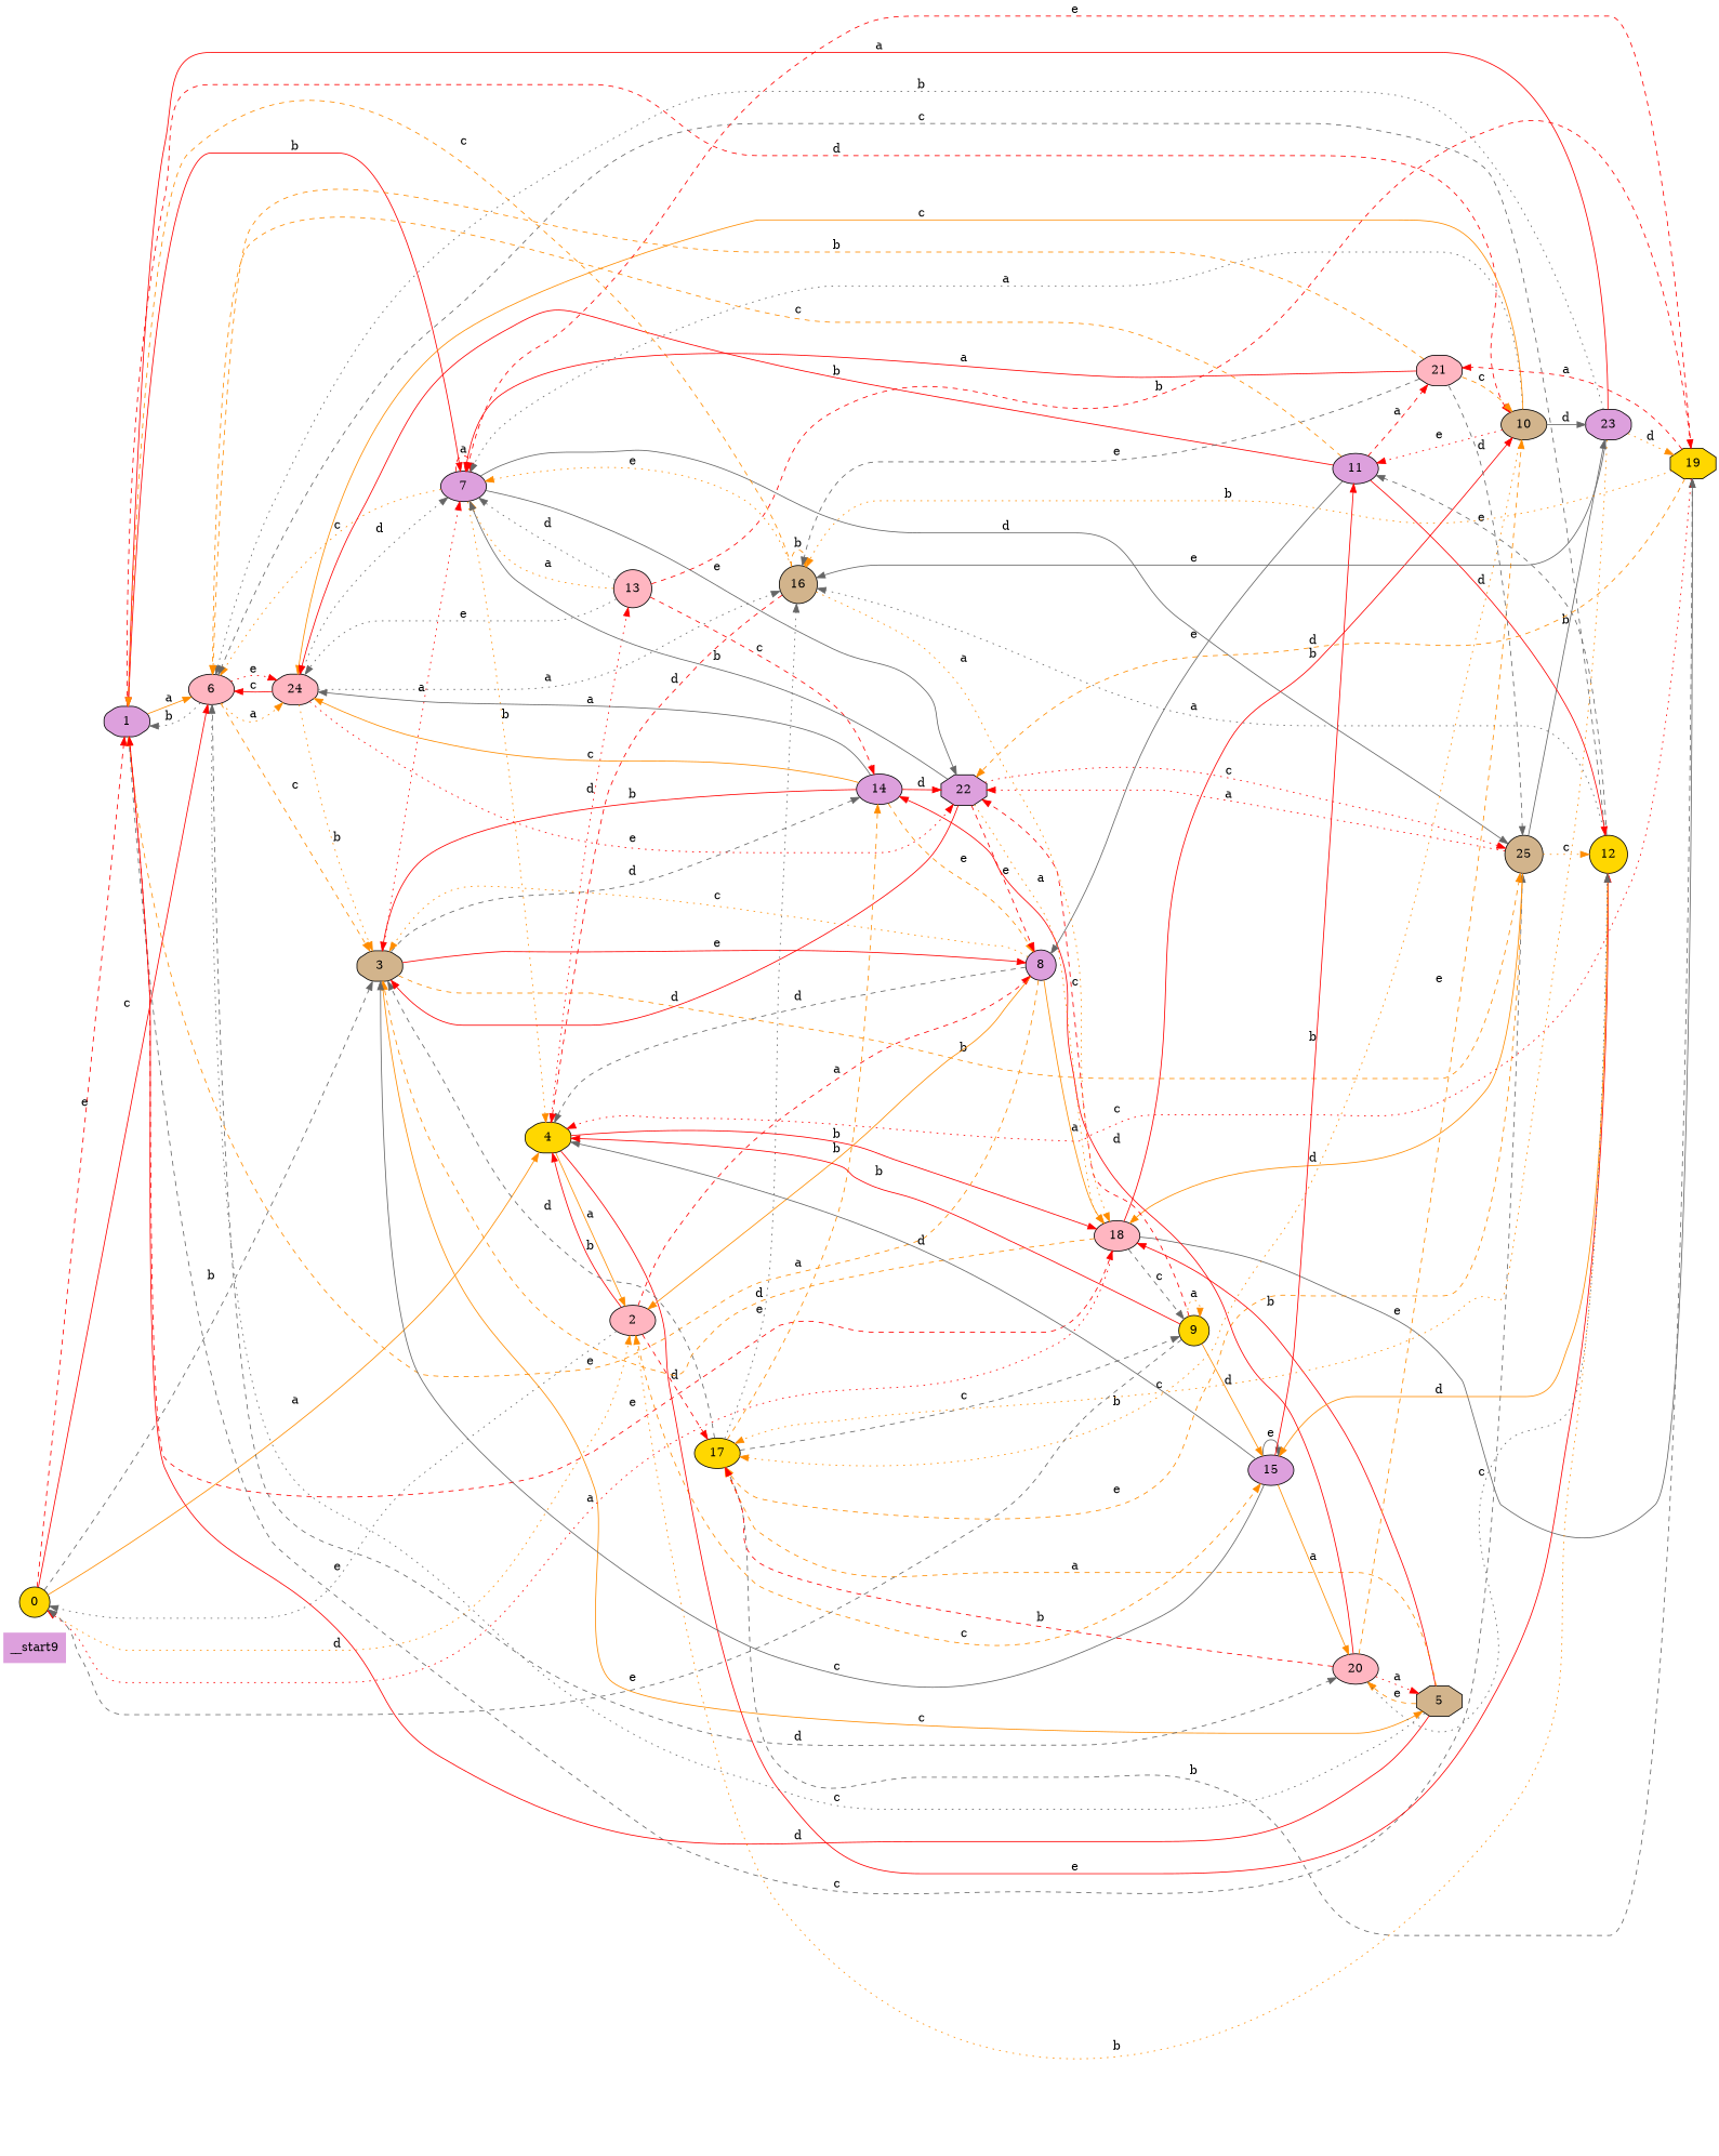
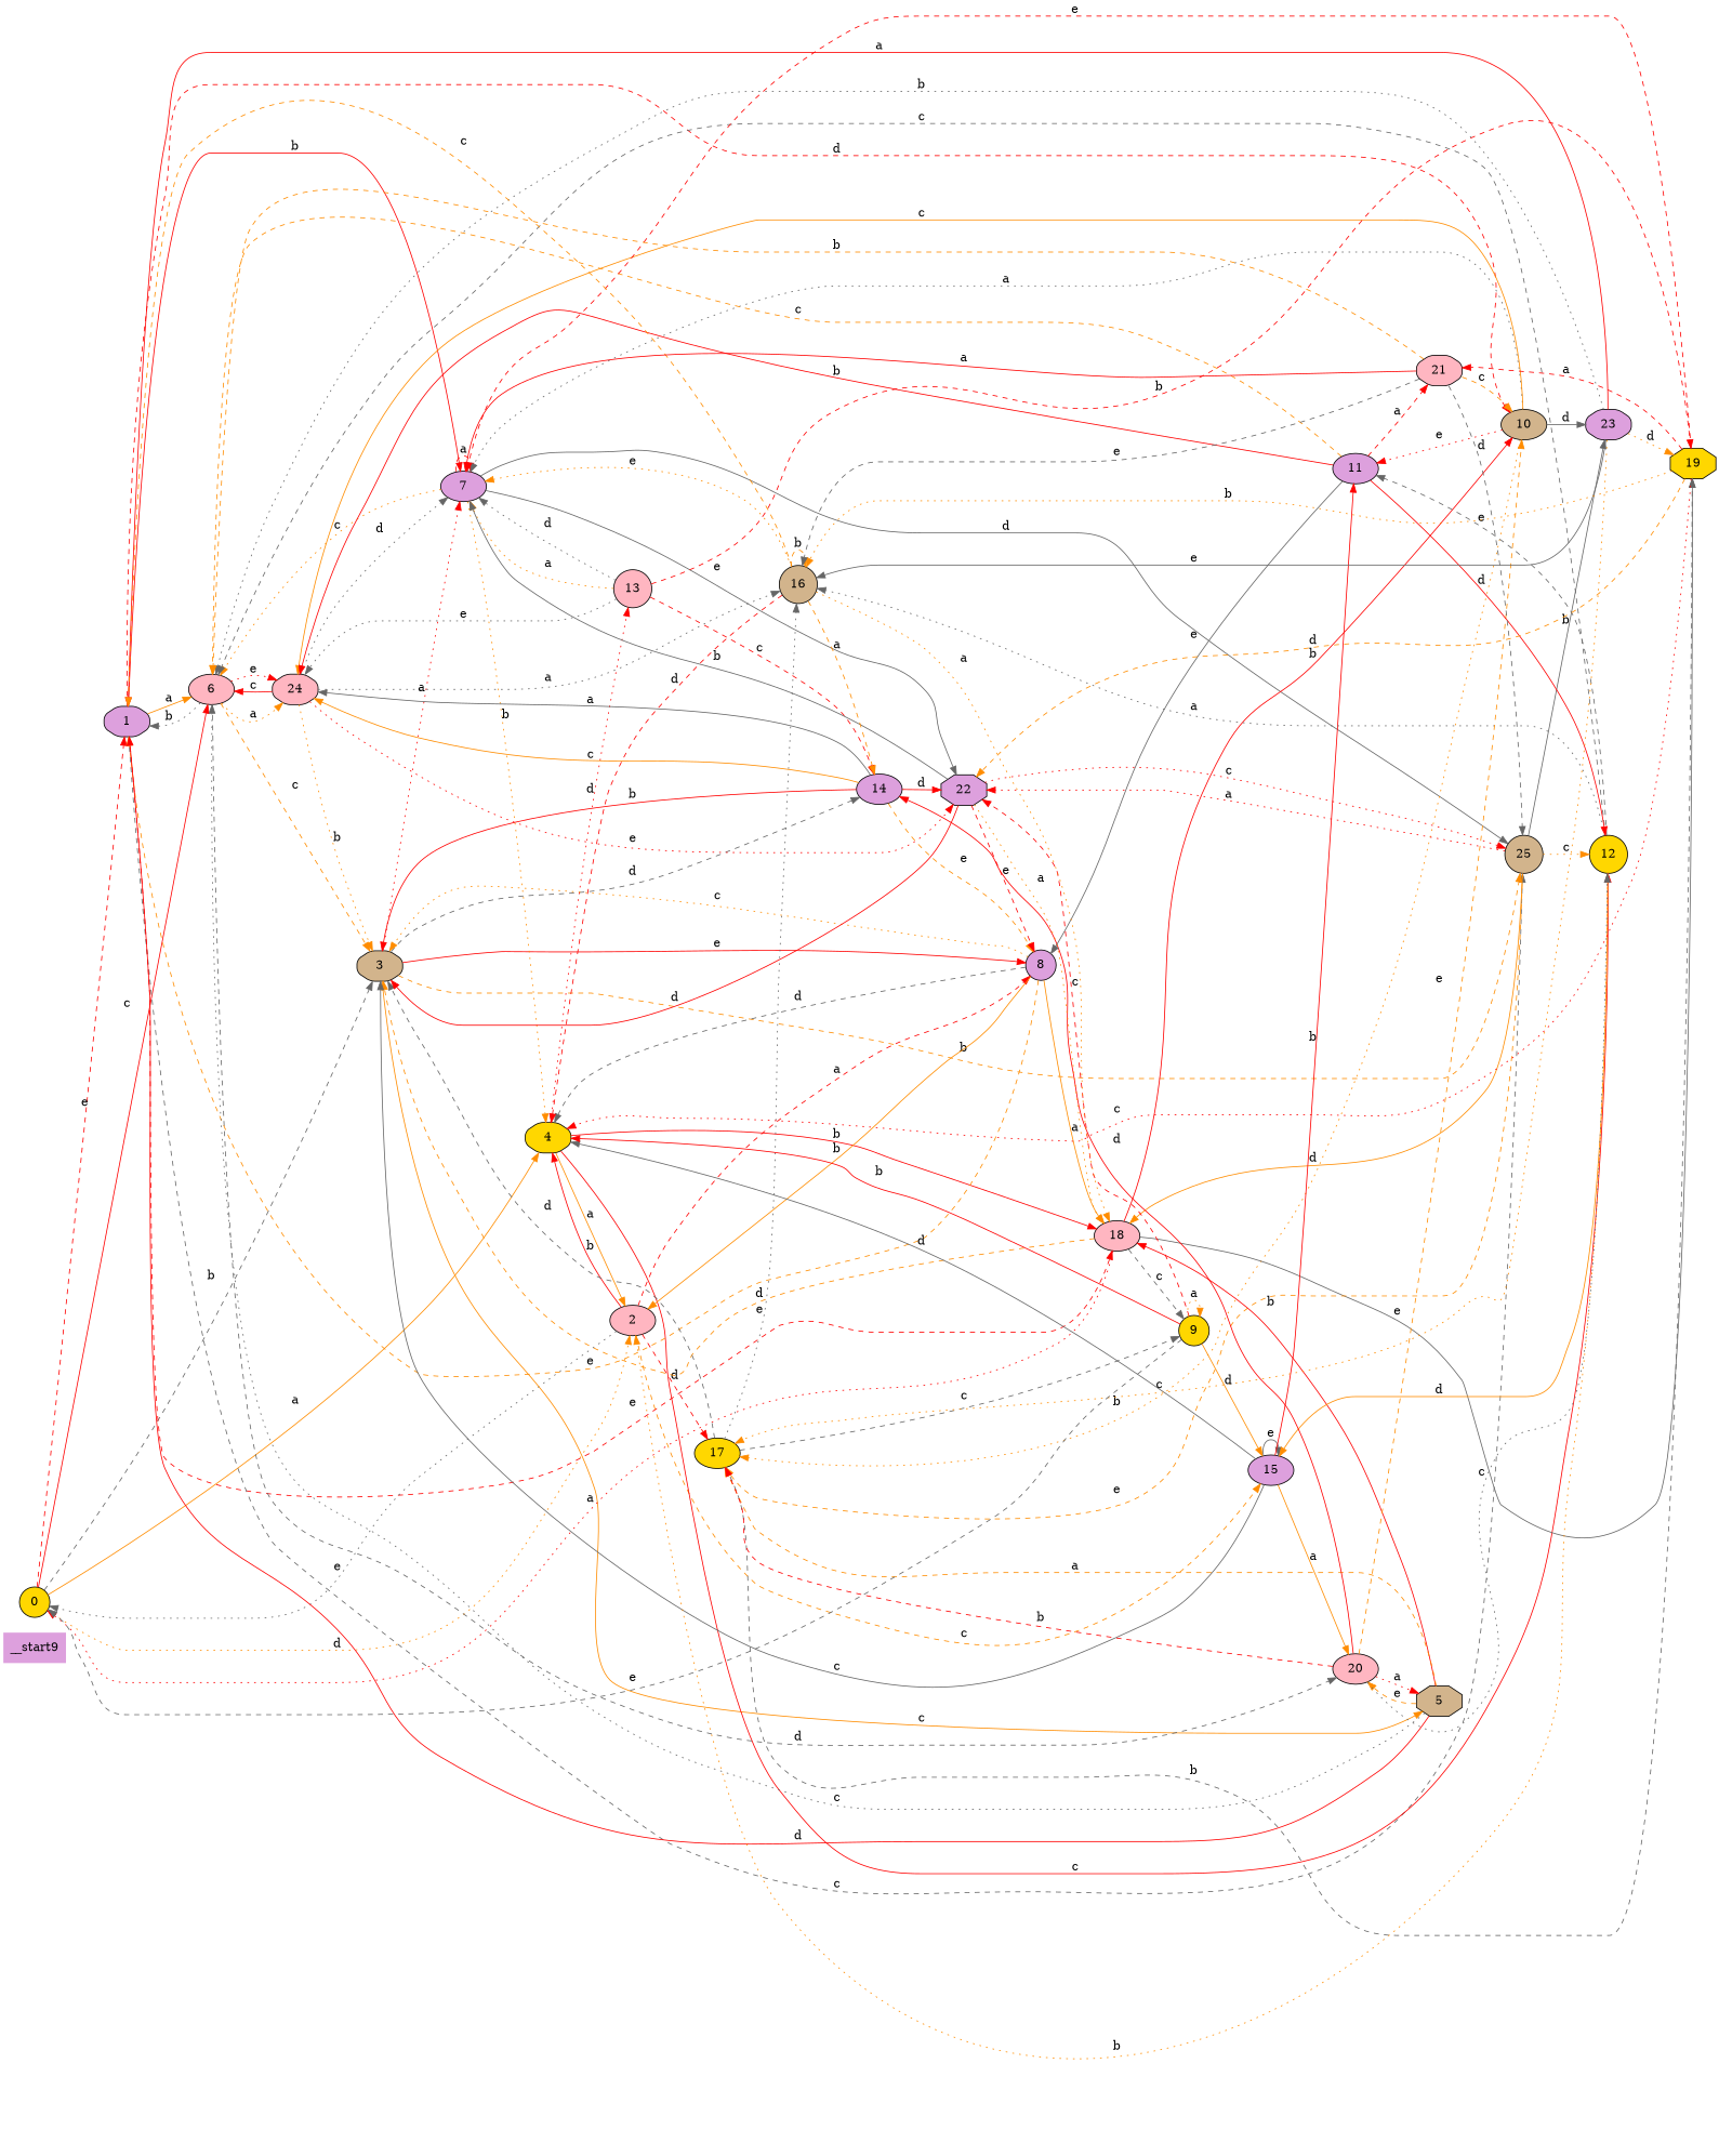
  digraph {
    rankdir=LR
    node [fillcolor=plum shape=ellipse style="rounded,filled" color=black]
    edge [color=darkorange style=dashed]
    n1 [label=__start9 shape=none style=filled color=""]
    n2 [fillcolor=gold label=0 shape=circle]
    n3 [label=1 shape=octagon]
    n4 [fillcolor=lightpink label=2]
    n5 [fillcolor=tan label=3 shape=octagon]
    n6 [fillcolor=gold label=4 shape=octagon]
    n7 [fillcolor=lightpink label=6 style=filled]
    n8 [label=7 style=filled]
    n9 [fillcolor=tan label=10 style=filled]
    n10 [fillcolor=lightpink label=18 style=filled]
    n11 [fillcolor=tan label=25 shape=circle]
    n12 [label=8 shape=circle style=filled]
    n13 [label=15]
    n14 [fillcolor=gold label=17]
    n15 [fillcolor=tan label=5 shape=octagon style=filled]
    n16 [label=14]
    n17 [fillcolor=gold label=12 shape=circle style=filled]
    n18 [fillcolor=lightpink label=13 shape=circle style=filled]
    n19 [fillcolor=lightpink label=20 style=filled]
    n20 [fillcolor=lightpink label=24 shape=octagon]
    n21 [label=22 shape=octagon style=filled]
    n22 [label=11]
    n23 [label=23 shape=octagon]
    n24 [fillcolor=gold label=19 shape=octagon style=filled]
    n25 [fillcolor=gold label=9 shape=circle]
    n26 [fillcolor=tan label=16 shape=circle]
    n27 [fillcolor=lightpink label=21 shape=octagon]
    n2 -> n3 [color=red label=e]
    n2 -> n4 [label=d style=dotted]
    n2 -> n5 [color=gray40 label=b]
    n2 -> n6 [label=a style=solid]
    n2 -> n7 [color=red label=c style=solid]
    n3 -> n7 [label=a style=solid]
    n3 -> n8 [color=red label=b style=solid]
    n3 -> n9 [color=red label=d]
    n3 -> n10 [color=red label=e]
    n3 -> n11 [color=gray40 label=c]
    n4 -> n2 [color=gray40 label=e style=dotted]
    n4 -> n6 [color=red label=b style=solid]
    n4 -> n12 [color=red label=a]
    n4 -> n13 [label=c]
    n4 -> n14 [color=red label=d]
    n5 -> n8 [color=red label=a style=dotted]
    n5 -> n11 [label=b]
    n5 -> n12 [color=red label=e style=solid]
    n5 -> n15 [label=c style=solid]
    n5 -> n16 [color=gray40 label=d]
    n6 -> n4 [label=a style=solid]
    n6 -> n10 [color=red label=b style=solid]
-   n6 -> n17 [color=red label=e style=solid]
+   n6 -> n17 [color=red label=c style=solid]
    n6 -> n18 [color=red label=d style=dotted]
    n7 -> n3 [color=gray40 label=b style=dotted]
    n7 -> n5 [label=c]
    n7 -> n19 [color=gray40 label=d]
    n7 -> n20 [label=a style=dotted]
    n7 -> n20 [color=red label=e style=dotted]
    n8 -> n6 [label=b style=dotted]
    n8 -> n7 [label=c style=dotted]
    n8 -> n8 [color=red label=a]
    n8 -> n11 [color=gray40 label=d style=solid]
    n8 -> n21 [color=gray40 label=e style=solid]
    n9 -> n8 [color=gray40 label=a style=dotted]
    n9 -> n14 [label=b style=dotted]
    n9 -> n20 [label=c style=solid]
    n9 -> n22 [color=red label=e style=dotted]
    n9 -> n23 [color=gray40 label=d style=solid]
    n10 -> n2 [color=red label=a style=dotted]
    n10 -> n5 [label=d]
    n10 -> n9 [color=red label=b style=solid]
    n10 -> n24 [color=gray40 label=e style=solid]
    n10 -> n25 [color=gray40 label=c]
    n11 -> n10 [label=d style=solid]
    n11 -> n14 [label=e]
    n11 -> n17 [label=c style=dotted]
    n11 -> n21 [color=red label=a style=dotted]
    n11 -> n23 [color=gray40 label=b style=solid]
    n12 -> n3 [label=e]
    n12 -> n4 [label=b style=solid]
    n12 -> n5 [label=c style=dotted]
    n12 -> n6 [color=gray40 label=d]
    n12 -> n10 [label=a style=solid]
    n13 -> n5 [color=gray40 label=c style=solid]
    n13 -> n6 [color=gray40 label=d style=solid]
    n13 -> n13 [color=gray40 label=e style=solid]
    n13 -> n19 [label=a style=solid]
    n13 -> n22 [color=red label=b style=solid]
    n14 -> n5 [color=gray40 label=d]
-   n14 -> n16 [label=a]
+   n26 -> n16 [label=a]
    n14 -> n24 [color=gray40 label=b]
    n14 -> n25 [color=gray40 label=c]
    n14 -> n26 [color=gray40 label=e style=dotted]
    n15 -> n3 [color=red label=d style=solid]
    n15 -> n7 [color=gray40 label=c style=dotted]
    n15 -> n10 [color=red label=b style=solid]
    n15 -> n14 [label=a]
    n15 -> n19 [label=e]
    n16 -> n5 [color=red label=b style=solid]
    n16 -> n12 [label=e]
    n16 -> n20 [color=gray40 label=a style=solid]
    n16 -> n20 [label=c style=solid]
    n16 -> n21 [color=red label=d style=solid]
    n17 -> n4 [label=b style=dotted]
    n17 -> n7 [color=gray40 label=c]
    n17 -> n13 [label=d style=solid]
    n17 -> n22 [color=gray40 label=e]
    n17 -> n26 [color=gray40 label=a style=dotted]
    n18 -> n8 [label=a style=dotted]
    n18 -> n8 [color=gray40 label=d style=dotted]
    n18 -> n16 [color=red label=c]
    n18 -> n20 [color=gray40 label=e style=dotted]
    n18 -> n24 [color=red label=b]
    n19 -> n9 [label=e]
    n19 -> n14 [color=red label=b]
    n19 -> n15 [color=red label=a style=dotted]
    n19 -> n16 [color=red label=d style=solid]
    n19 -> n17 [color=gray40 label=c style=dotted]
    n20 -> n5 [label=b style=dotted]
    n20 -> n7 [color=red label=c style=solid]
    n20 -> n8 [color=gray40 label=d style=dotted]
    n20 -> n21 [color=red label=e style=dotted]
    n20 -> n26 [color=gray40 label=a style=dotted]
    n21 -> n5 [color=red label=d style=solid]
    n21 -> n8 [color=gray40 label=b style=solid]
    n21 -> n10 [label=a style=dotted]
    n21 -> n11 [color=red label=c style=dotted]
    n21 -> n12 [color=red label=e]
    n22 -> n7 [label=c]
    n22 -> n12 [color=gray40 label=e style=solid]
    n22 -> n17 [color=red label=d style=solid]
    n22 -> n20 [color=red label=b style=solid]
    n22 -> n27 [color=red label=a]
    n23 -> n3 [color=red label=a style=solid]
    n23 -> n7 [color=gray40 label=b style=dotted]
    n23 -> n14 [label=c style=dotted]
    n23 -> n24 [label=d style=dotted]
    n23 -> n26 [color=gray40 label=e style=solid]
    n24 -> n6 [color=red label=c style=dotted]
    n24 -> n8 [color=red label=e]
    n24 -> n21 [label=d]
    n24 -> n26 [label=b style=dotted]
    n24 -> n27 [color=red label=a]
    n25 -> n2 [color=gray40 label=e]
    n25 -> n6 [color=red label=b style=solid]
    n25 -> n13 [label=d style=solid]
    n25 -> n21 [color=red label=c]
    n25 -> n25 [label=a style=dotted]
    n26 -> n3 [label=c]
    n26 -> n6 [color=red label=d]
    n26 -> n8 [label=e style=dotted]
    n26 -> n10 [label=a style=dotted]
    n26 -> n26 [label=b]
    n27 -> n7 [label=b]
    n27 -> n8 [color=red label=a style=solid]
    n27 -> n9 [label=c]
    n27 -> n11 [color=gray40 label=d]
    n27 -> n26 [color=gray40 label=e]
  }
